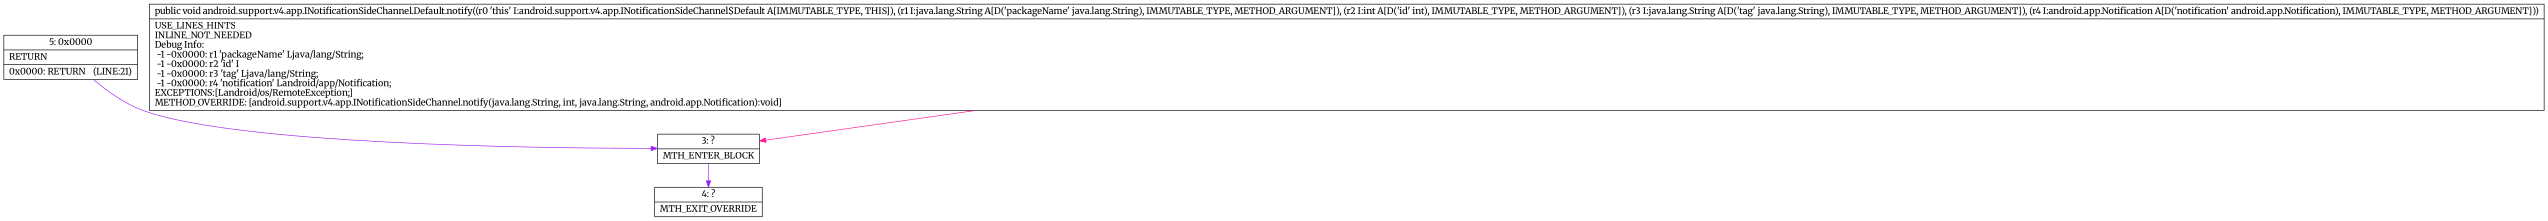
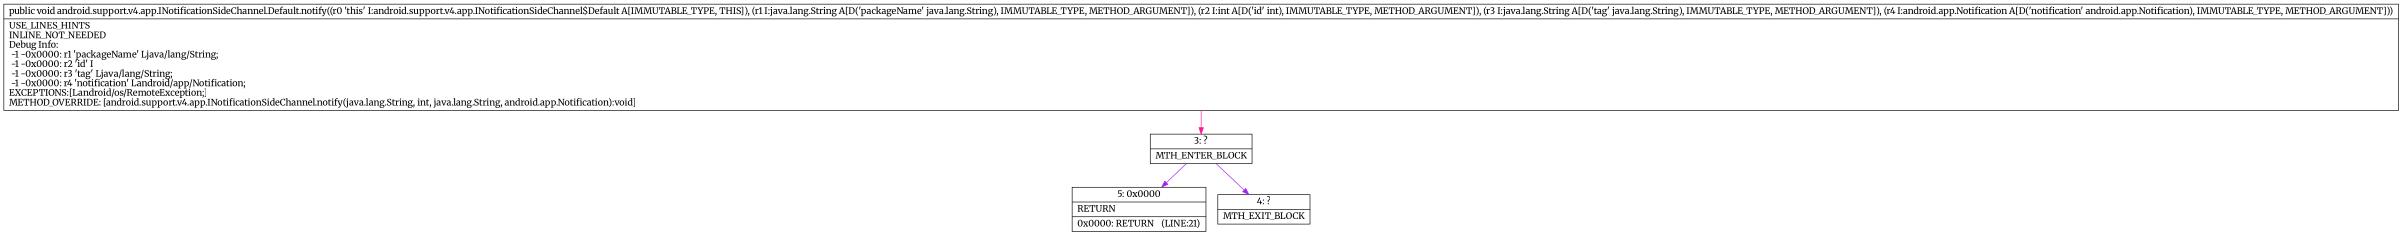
  digraph {
    fontname=Merriweather
    node [fontname=Merriweather shape=record]
    edge [color=purple fontname=Merriweather]
    n1 [label="{3\:\ ?|MTH_ENTER_BLOCK\l}"]
    n2 [label="{5\:\ 0x0000|RETURN\l|0x0000: RETURN    (LINE:21)\l}"]
-   n3 [label="{4\:\ ?|MTH_EXIT_OVERRIDE\l}"]
+   n3 [label="{4\:\ ?|MTH_EXIT_BLOCK\l}"]
    n4 [label="{public void android.support.v4.app.INotificationSideChannel.Default.notify((r0 'this' I:android.support.v4.app.INotificationSideChannel$Default A[IMMUTABLE_TYPE, THIS]), (r1 I:java.lang.String A[D('packageName' java.lang.String), IMMUTABLE_TYPE, METHOD_ARGUMENT]), (r2 I:int A[D('id' int), IMMUTABLE_TYPE, METHOD_ARGUMENT]), (r3 I:java.lang.String A[D('tag' java.lang.String), IMMUTABLE_TYPE, METHOD_ARGUMENT]), (r4 I:android.app.Notification A[D('notification' android.app.Notification), IMMUTABLE_TYPE, METHOD_ARGUMENT]))  | USE_LINES_HINTS\lINLINE_NOT_NEEDED\lDebug Info:\l  \-1 \-0x0000: r1 'packageName' Ljava\/lang\/String;\l  \-1 \-0x0000: r2 'id' I\l  \-1 \-0x0000: r3 'tag' Ljava\/lang\/String;\l  \-1 \-0x0000: r4 'notification' Landroid\/app\/Notification;\lEXCEPTIONS:[Landroid\/os\/RemoteException;]\lMETHOD_OVERRIDE: [android.support.v4.app.INotificationSideChannel.notify(java.lang.String, int, java.lang.String, android.app.Notification):void]\l}"]
-   n2 -> n1
+   n1 -> n2
    n1 -> n3
    n4 -> n1 [color=deeppink]
  }
